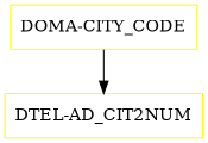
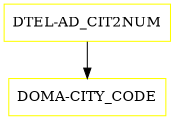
  digraph {
    node [color=yellow shape=box]
    "DTEL-AD_CIT2NUM"
    "DOMA-CITY_CODE"
-   "DOMA-CITY_CODE" -> "DTEL-AD_CIT2NUM"
+   "DTEL-AD_CIT2NUM" -> "DOMA-CITY_CODE"
  }
